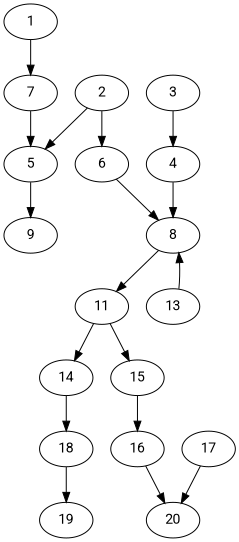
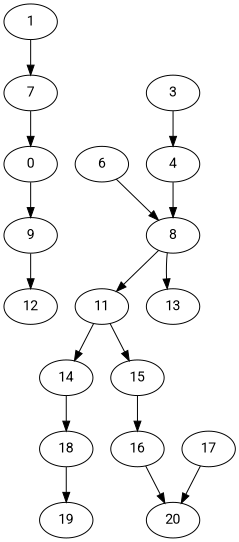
  digraph {
    fontname=Roboto
    node [alpha=0.11 fontname=Roboto]
    edge [fontname=Roboto]
    1 [expect_size=52349952]
    7 [alpha=0.04 expect_size=6283264]
-   5 [alpha=0.01 expect_size=9152512]
-   2 [alpha=0.15 expect_size=47022080]
+   5 [alpha=0.01 expect_size=9152512 label=0]
    6 [alpha=0.09 expect_size=48785408]
    9 [alpha=0.00 expect_size=49453056]
    8 [alpha=0.15 expect_size=19153920]
+   12 [alpha=0.04 expect_size=13920256]
    11 [expect_size=36109312]
    13 [alpha=0.09 expect_size=49599488]
    3 [alpha=0.17 expect_size=29830144]
    4 [alpha=0.10 expect_size=43591680]
    14 [alpha=0.03 expect_size=42155008]
    15 [alpha=0.19 expect_size=19458048]
    18 [alpha=0.02 expect_size=51885056]
    16 [alpha=0.12 expect_size=22055936]
    17 [alpha=0.01 expect_size=43004928]
    20 [alpha=0.06 expect_size=39445504]
    19 [alpha=0.20 expect_size=39206912]
    1 -> 7
    7 -> 5
    5 -> 9
-   2 -> 5
-   2 -> 6
    6 -> 8
+   9 -> 12
    8 -> 11
-   13 -> 8
+   8 -> 13
    11 -> 14
    11 -> 15
    3 -> 4
    4 -> 8
    14 -> 18
    15 -> 16
    18 -> 19
    16 -> 20
    17 -> 20
  }
